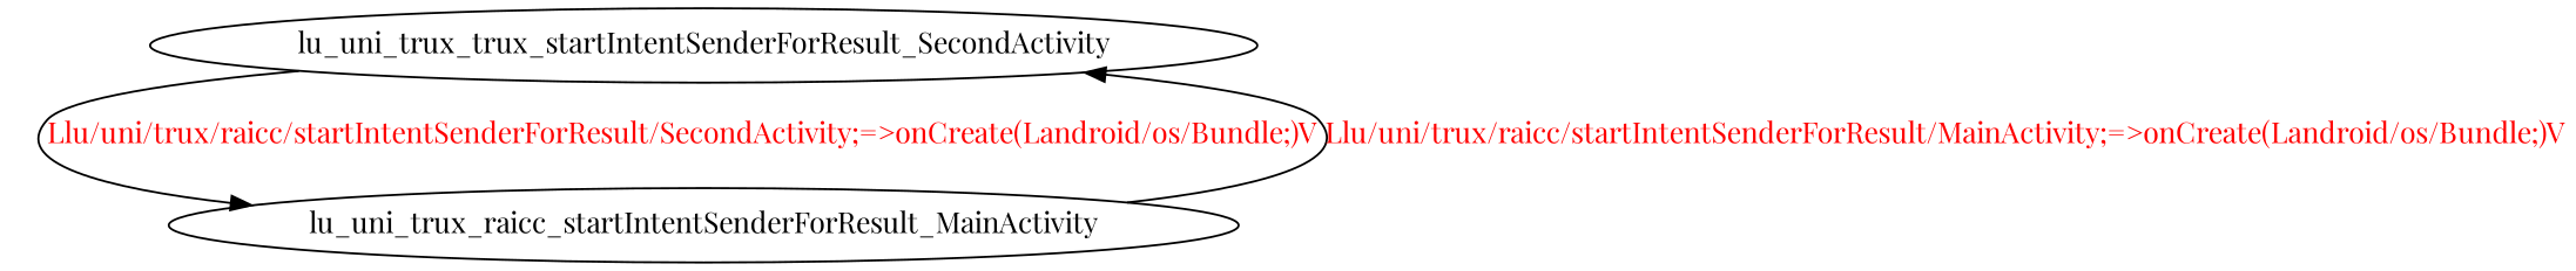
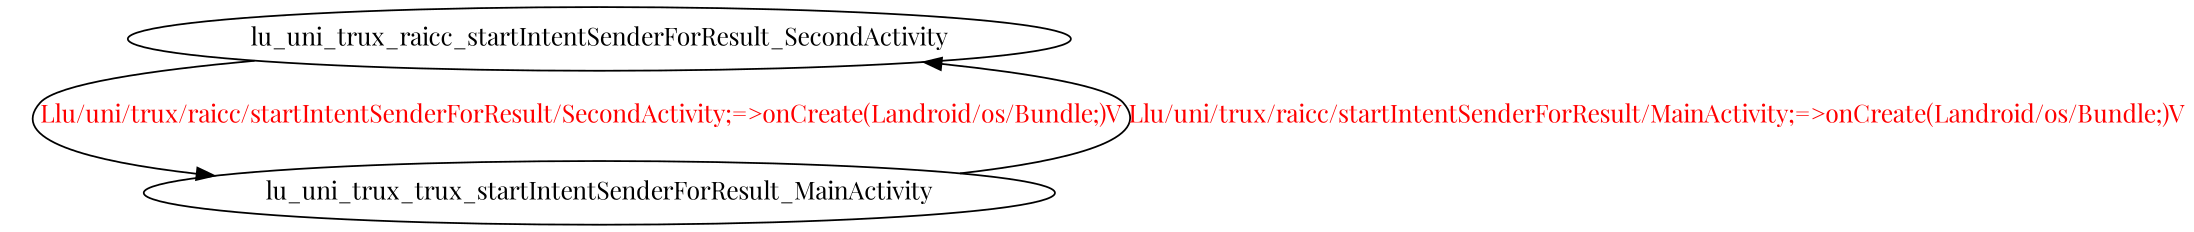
  digraph {
    fontname="Playfair Display"
    node [fontname="Playfair Display"]
    edge [fontcolor=red fontname="Playfair Display"]
-   lu_uni_trux_raicc_startIntentSenderForResult_SecondActivity [label=lu_uni_trux_trux_startIntentSenderForResult_SecondActivity]
-   lu_uni_trux_raicc_startIntentSenderForResult_MainActivity
+   lu_uni_trux_raicc_startIntentSenderForResult_SecondActivity
+   lu_uni_trux_raicc_startIntentSenderForResult_MainActivity [label=lu_uni_trux_trux_startIntentSenderForResult_MainActivity]
    lu_uni_trux_raicc_startIntentSenderForResult_SecondActivity -> lu_uni_trux_raicc_startIntentSenderForResult_MainActivity [label="Llu/uni/trux/raicc/startIntentSenderForResult/SecondActivity;=>onCreate(Landroid/os/Bundle;)V"]
    lu_uni_trux_raicc_startIntentSenderForResult_MainActivity -> lu_uni_trux_raicc_startIntentSenderForResult_SecondActivity [label="Llu/uni/trux/raicc/startIntentSenderForResult/MainActivity;=>onCreate(Landroid/os/Bundle;)V"]
  }
